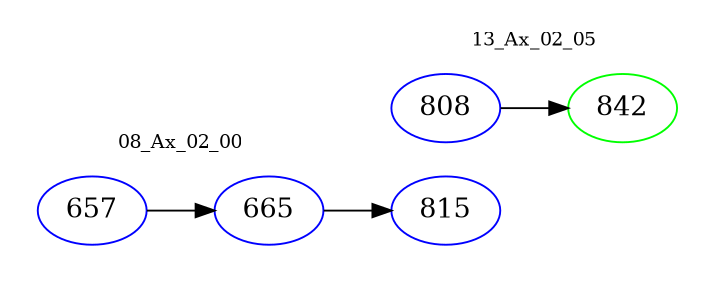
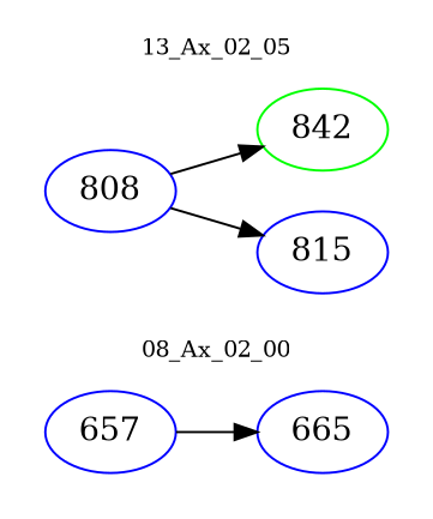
  digraph {
    rankdir=LR
    node [color=blue]
    edge [color=black]
    n1 [label=657]
    n2 [label=665]
    n3 [label=808]
    n4 [label=815]
    n5 [color=green label=842]
    subgraph cluster_1 {
      color=white
      fontsize=10
      label="08_Ax_02_00"
      n1
      n2
    }
    subgraph cluster_2 {
      color=white
      fontsize=10
      label="13_Ax_02_05"
      n3
      n4
      n5
    }
    n1 -> n2
-   n2 -> n4
+   n3 -> n4
    n3 -> n5
  }
